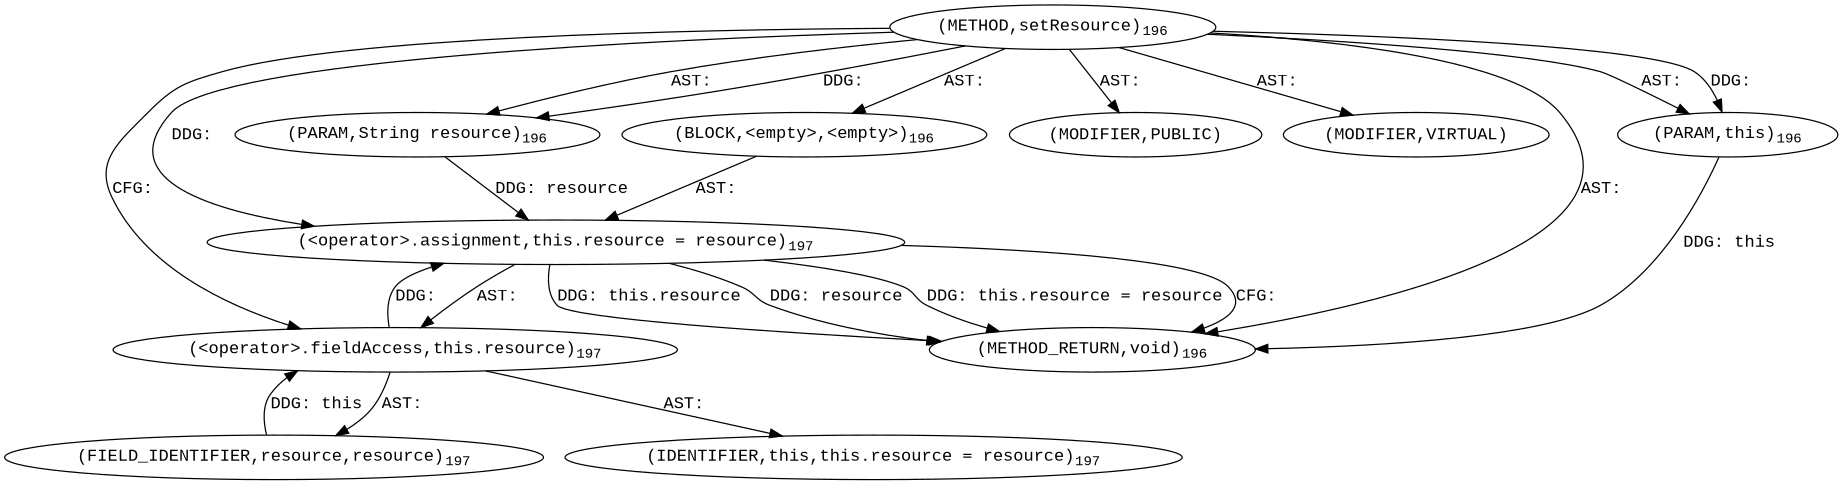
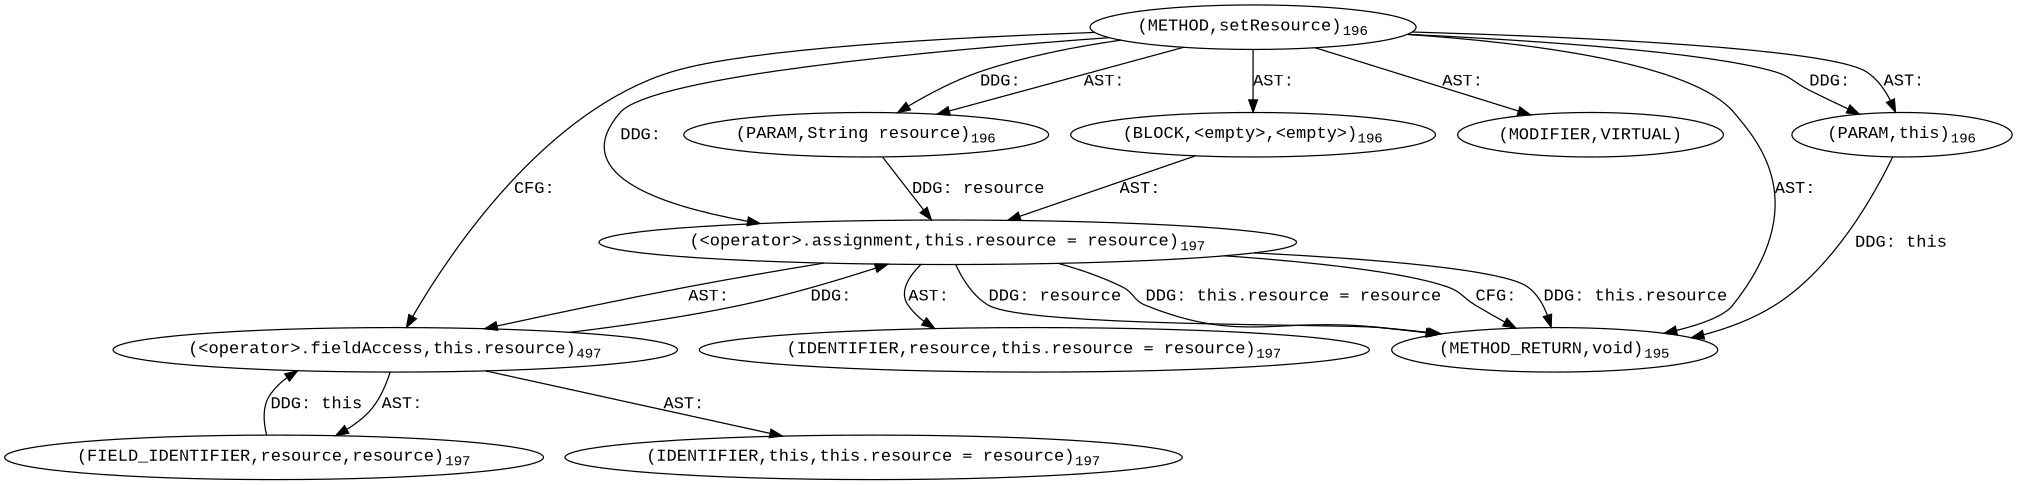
  digraph {
    fontname="Liberation Mono"
    node [fontname="Liberation Mono"]
    edge [fontname="Liberation Mono"]
    n1 [label=<(METHOD,setResource)<SUB>196</SUB>>]
    n2 [label=<(PARAM,this)<SUB>196</SUB>>]
    n3 [label=<(PARAM,String resource)<SUB>196</SUB>>]
    n4 [label=<(BLOCK,&lt;empty&gt;,&lt;empty&gt;)<SUB>196</SUB>>]
    n5 [label=<(&lt;operator&gt;.assignment,this.resource = resource)<SUB>197</SUB>>]
-   n6 [label=<(MODIFIER,PUBLIC)>]
    n7 [label=<(MODIFIER,VIRTUAL)>]
-   n8 [label=<(METHOD_RETURN,void)<SUB>196</SUB>>]
-   n9 [label=<(&lt;operator&gt;.fieldAccess,this.resource)<SUB>197</SUB>>]
+   n8 [label=<(METHOD_RETURN,void)<SUB>195</SUB>>]
+   n9 [label=<(&lt;operator&gt;.fieldAccess,this.resource)<SUB>497</SUB>>]
+   n10 [label=<(IDENTIFIER,resource,this.resource = resource)<SUB>197</SUB>>]
    n11 [label=<(FIELD_IDENTIFIER,resource,resource)<SUB>197</SUB>>]
    n12 [label=<(IDENTIFIER,this,this.resource = resource)<SUB>197</SUB>>]
    n1 -> n2 [label="AST: "]
    n1 -> n2 [label="DDG: "]
    n1 -> n3 [label="AST: "]
    n1 -> n3 [label="DDG: "]
    n1 -> n4 [label="AST: "]
    n1 -> n5 [label="DDG: "]
-   n1 -> n6 [label="AST: "]
    n1 -> n7 [label="AST: "]
    n1 -> n8 [label="AST: "]
    n1 -> n9 [label="CFG: "]
    n2 -> n8 [label="DDG: this"]
    n3 -> n5 [label="DDG: resource"]
    n4 -> n5 [label="AST: "]
    n5 -> n8 [label="CFG: "]
    n5 -> n8 [label="DDG: this.resource"]
    n5 -> n8 [label="DDG: resource"]
    n5 -> n8 [label="DDG: this.resource = resource"]
    n5 -> n9 [label="AST: "]
+   n5 -> n10 [label="AST: "]
    n9 -> n5 [label="DDG: "]
    n9 -> n11 [label="AST: "]
    n9 -> n12 [label="AST: "]
    n11 -> n9 [label="DDG: this"]
  }
